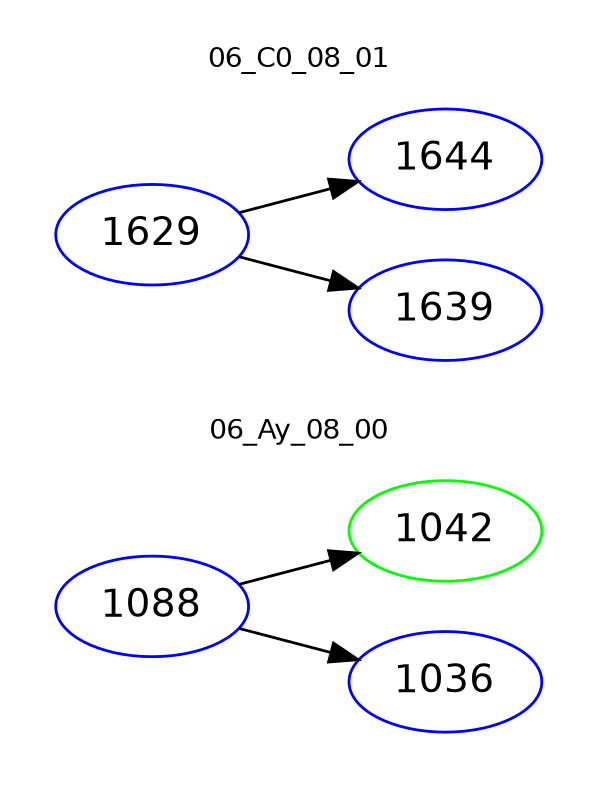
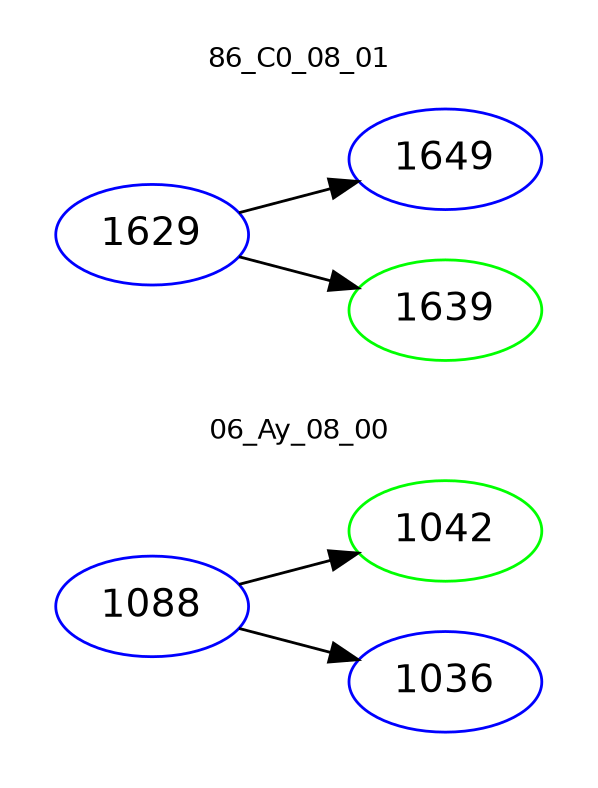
  digraph {
    fontname="DejaVu Sans"
    rankdir=LR
    node [color=blue fontname="DejaVu Sans"]
    edge [color=black fontname="DejaVu Sans"]
    n1 [label=1088]
    n2 [label=1036]
    n3 [color=green label=1042]
    n4 [label=1629]
-   n5 [label=1639]
-   n6 [label=1644]
+   n5 [color=green label=1639]
+   n6 [label=1649]
    subgraph cluster_1 {
      color=white
      fontsize=10
      label="06_Ay_08_00"
      n1
      n2
      n3
    }
    subgraph cluster_2 {
      color=white
      fontsize=10
-     label="06_C0_08_01"
+     label="86_C0_08_01"
      n4
      n5
      n6
    }
    n1 -> n2
    n1 -> n3
    n4 -> n5
    n4 -> n6
  }
